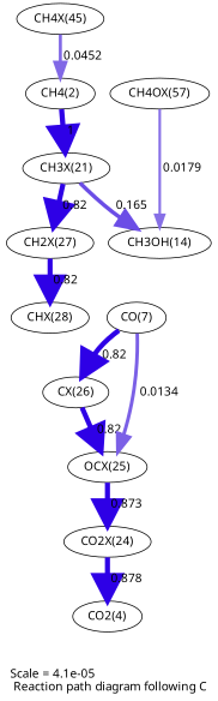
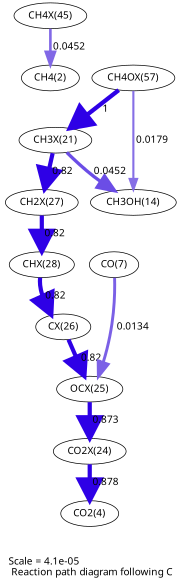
  digraph {
    fontname="Noto Sans"
    label="Scale = 4.1e-05\l Reaction path diagram following C"
    node [fontname="Noto Sans"]
    edge [arrowsize=2.92 color="0.7, 1.32, 0.9" fontname="Noto Sans" penwidth=5.85]
    n1 [label="CH4X(45)"]
    n2 [label="CH4(2)"]
    n3 [label="CH3X(21)"]
    n4 [label="CH3OH(14)"]
    n5 [label="CH2X(27)"]
    n6 [label="CHX(28)"]
    n7 [label="CX(26)"]
    n8 [label="CH4OX(57)"]
    n9 [label="OCX(25)"]
    n10 [label="CO2X(24)"]
    n11 [label="CO2(4)"]
    n12 [label="CO(7)"]
    n1 -> n2 [arrowsize=1.83 color="0.7, 0.545, 0.9" label=" 0.0452" penwidth=3.66]
-   n2 -> n3 [arrowsize=3 color="0.7, 1.5, 0.9" label=" 1" penwidth=6]
-   n3 -> n4 [arrowsize=2.32 color="0.7, 0.665, 0.9" label=" 0.165" penwidth=4.64]
+   n8 -> n3 [arrowsize=3 color="0.7, 1.5, 0.9" label=" 1" penwidth=6]
+   n3 -> n4 [arrowsize=2.32 color="0.7, 0.665, 0.9" label=" 0.0452" penwidth=4.64]
    n3 -> n5 [label=" 0.82"]
    n5 -> n6 [label=" 0.82"]
-   n12 -> n7 [label=" 0.82"]
+   n6 -> n7 [label=" 0.82"]
    n7 -> n9 [label=" 0.82"]
    n8 -> n4 [arrowsize=1.48 color="0.7, 0.518, 0.9" label=" 0.0179" penwidth=2.96]
    n9 -> n10 [arrowsize=2.95 color="0.7, 1.37, 0.9" label=" 0.873" penwidth=5.9]
    n10 -> n11 [arrowsize=2.95 color="0.7, 1.38, 0.9" label=" 0.878" penwidth=5.9]
    n12 -> n9 [arrowsize=2.05 color="0.7, 0.58, 0.9" label=" 0.0134" penwidth=4.09]
  }
